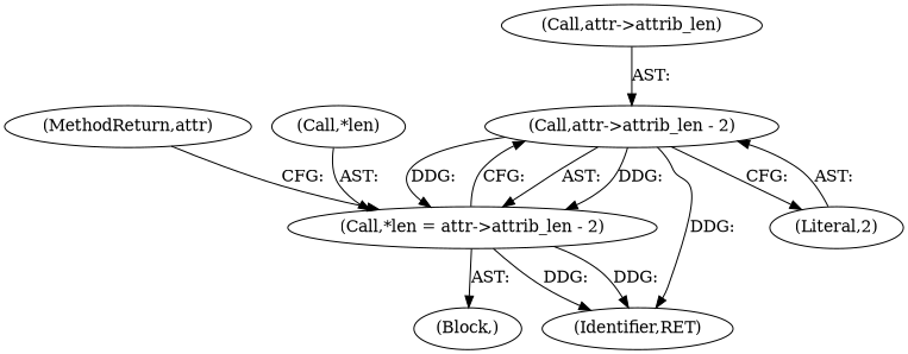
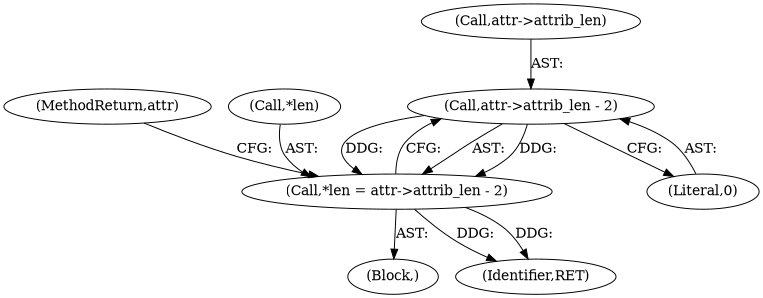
  digraph {
    n1 [label="(Call,attr->attrib_len - 2)"]
    n2 [label="(Call,*len = attr->attrib_len - 2)"]
    n3 [label="(Identifier,RET)"]
-   n4 [label="(Literal,2)"]
+   n4 [label="(Literal,0)"]
    n5 [label="(Block,)"]
    n6 [label="(Call,attr->attrib_len)"]
    n7 [label="(MethodReturn,attr)"]
    n8 [label="(Call,*len)"]
    n1 -> n2 [label="AST: "]
    n1 -> n2 [label="DDG: "]
    n1 -> n2 [label="DDG: "]
-   n1 -> n3 [label="DDG: "]
    n1 -> n4 [label="CFG: "]
    n2 -> n1 [label="CFG: "]
    n2 -> n3 [label="DDG: "]
    n2 -> n3 [label="DDG: "]
    n2 -> n5 [label="AST: "]
    n4 -> n1 [label="AST: "]
    n6 -> n1 [label="AST: "]
    n7 -> n2 [label="CFG: "]
    n8 -> n2 [label="AST: "]
  }
